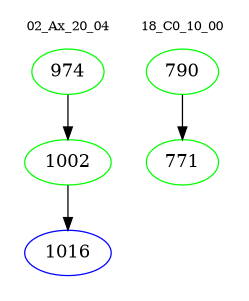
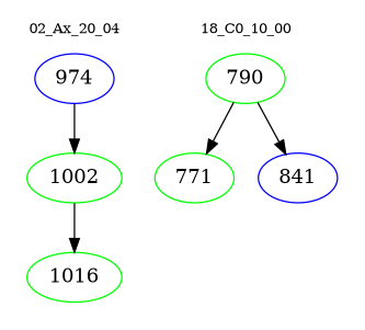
  digraph {
    node [color=green]
    edge [color=black]
    n1 [label=1002]
-   n2 [label=974]
-   n3 [color=blue label=1016]
+   n2 [color=blue label=974]
+   n3 [label=1016]
    n4 [label=790]
    n5 [label=771]
+   n6 [color=blue label=841]
    subgraph cluster_1 {
      color=white
      fontsize=10
      label="02_Ax_20_04"
      n1
      n2
      n3
    }
    subgraph cluster_2 {
      color=white
      fontsize=10
      label="18_C0_10_00"
      n4
      n5
+     n6
    }
    n1 -> n3
    n2 -> n1
    n4 -> n5
+   n4 -> n6
  }
